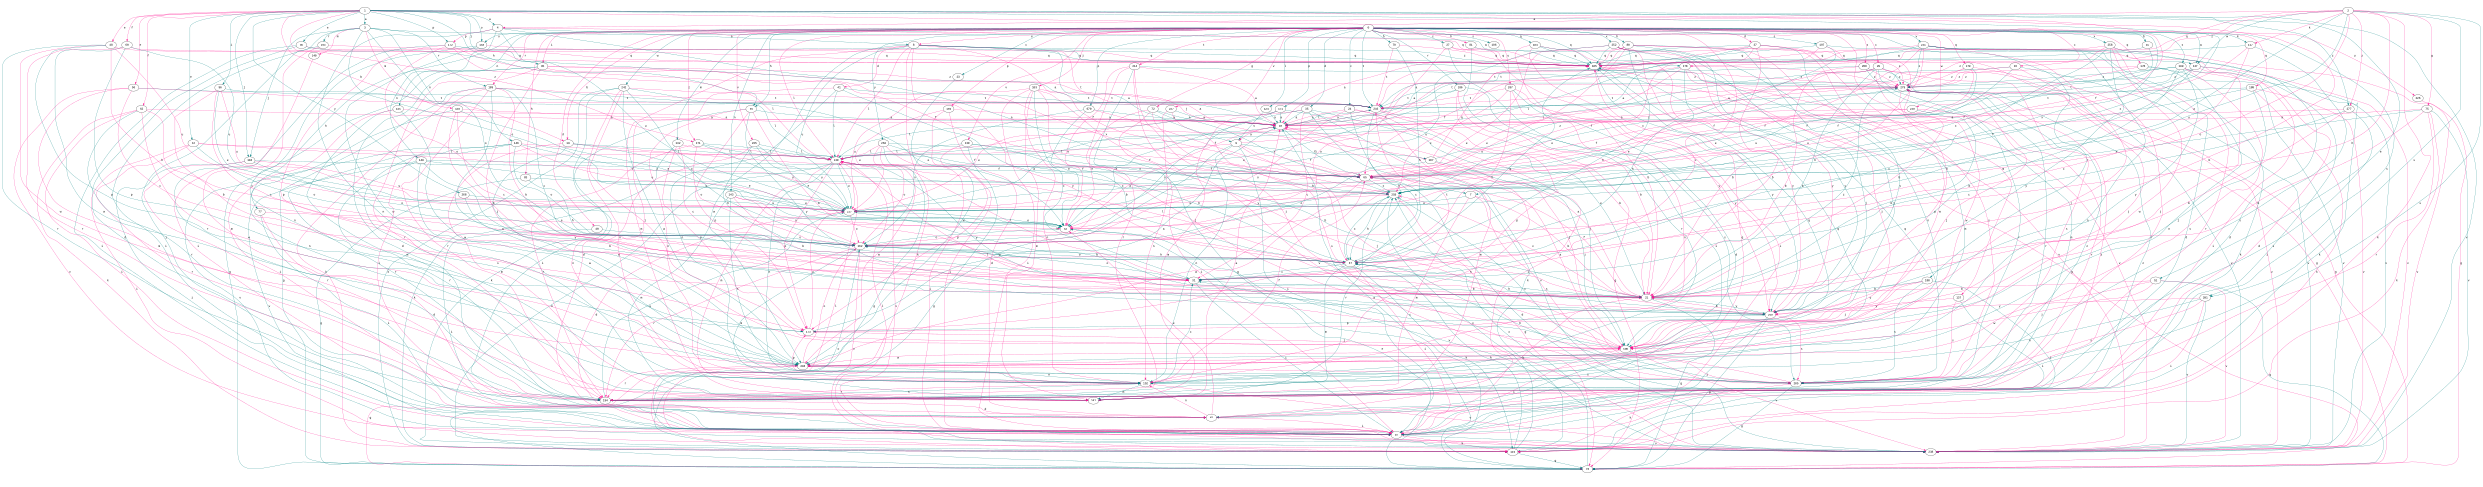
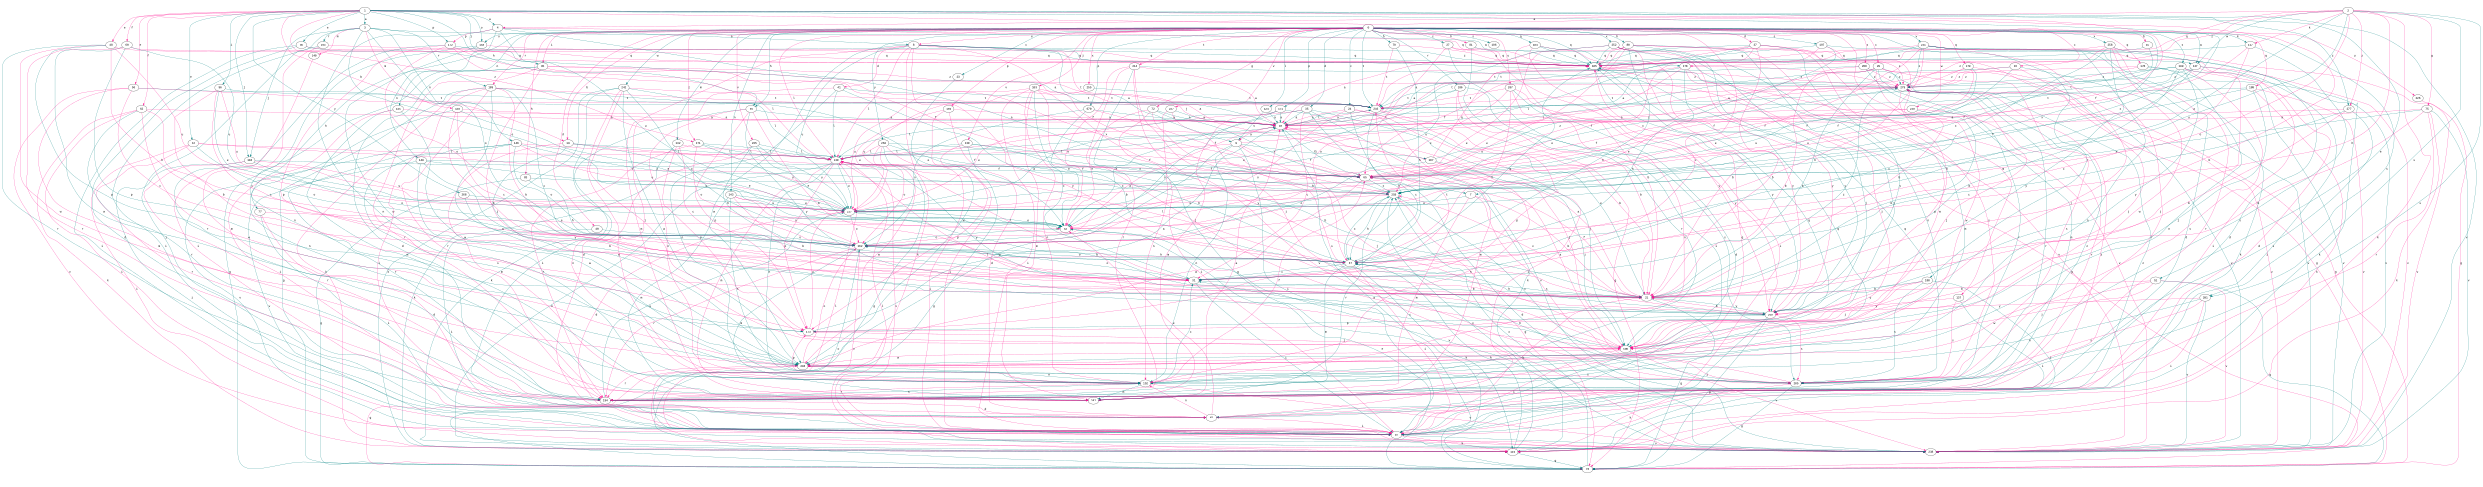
  strict digraph {
    fontname="Liberation Mono"
    node [fontname="Liberation Mono"]
    edge [color=deeppink fontname="Liberation Mono"]
    0
    15
    19
    23
    24
    26
    27
    29
    31
    35
    37
    40
    72
    77
    79
    80
    81
    83
    86
    95
    103
    117
    124
    130
    132
    137
    143
    145
    158
    169
    n31 [label=670]
    171
    178
    179
    180
    184
    185
    186
    188
    189
    196
    197
    199
    200
    201
    214
    216
    226
    230
    231
    235
    237
    239
    242
    247
    252
+   255
    258
    259
    263
    267
    271
    8
    65
    53
    141
    248
    162
    97
    10
    238
    227
    279
    n74 [label=508]
    269
    21
    205
    76
    194
    119
    46
    42
    87
    152
    173
    9
    1
    3
    4
    48
    50
    51
    52
    60
    62
    96
    104
    172
    268
    277
    138
    140
    146
    193
    7
    149
    2
    75
    278
    41
    107
-   0 -> 15 [color=teal label=b]
+   0 -> 15 [label=b]
    0 -> 19 [label=b]
    0 -> 23 [color=teal label=c]
    0 -> 24 [color=teal label=c]
    0 -> 26 [label=c]
    0 -> 27 [color=teal label=c]
    0 -> 29 [label=c]
    0 -> 31 [label=c]
    0 -> 35 [color=teal label=d]
    0 -> 37 [label=d]
    0 -> 40 [label=d]
    0 -> 72 [label=g]
    0 -> 77 [color=teal label=h]
    0 -> 79 [color=teal label=h]
    0 -> 80 [color=teal label=h]
    0 -> 81 [label=h]
    0 -> 83 [label=h]
    0 -> 86 [color=teal label=h]
    0 -> 95 [label=i]
    0 -> 103 [label=j]
    0 -> 117 [color=teal label=k]
    0 -> 124 [color=teal label=l]
    0 -> 130 [label=l]
    0 -> 132 [color=teal label=m]
    0 -> 137 [label=m]
    0 -> 143 [color=teal label=n]
    0 -> 145 [color=teal label=n]
    0 -> 158 [color=teal label=o]
    0 -> 169 [label=p]
    0 -> n31 [color=teal label=p]
    0 -> 171 [color=teal label=p]
    0 -> 178 [label=q]
    0 -> 179 [label=q]
    0 -> 180 [label=q]
    0 -> 184 [color=teal label=q]
    0 -> 185 [color=teal label=q]
    0 -> 186 [color=teal label=r]
    0 -> 188 [color=teal label=r]
    0 -> 189 [label=r]
    0 -> 196 [color=teal label=s]
    0 -> 197 [color=teal label=s]
    0 -> 199 [color=teal label=s]
    0 -> 200 [label=s]
    0 -> 201 [color=teal label=s]
    0 -> 214 [label=t]
    0 -> 216 [color=teal label=t]
    0 -> 226 [label=u]
    0 -> 230 [label=v]
    0 -> 231 [color=teal label=v]
    0 -> 235 [label=v]
    0 -> 237 [label=v]
    0 -> 239 [label=w]
    0 -> 242 [color=teal label=w]
    0 -> 247 [color=teal label=w]
    0 -> 252 [color=teal label=x]
+   0 -> 255 [label=x]
    0 -> 258 [color=teal label=x]
    0 -> 259 [color=teal label=x]
    0 -> 263 [color=teal label=y]
    0 -> 267 [label=y]
    0 -> 271 [label=z]
    0 -> 8 [label=e]
    15 -> 185 [color=teal label=q]
    15 -> 259 [color=teal label=x]
    19 -> 130 [color=teal label=l]
    19 -> 65 [label=f]
    19 -> 53 [color=teal label=e]
    19 -> 141 [label=m]
    19 -> 248 [color=teal label=w]
    23 -> 248 [color=teal label=w]
    24 -> 31 [color=teal label=c]
    24 -> 141 [label=m]
    24 -> 162 [label=o]
    24 -> 97 [label=i]
    24 -> 10 [label=a]
    26 -> 216 [color=teal label=t]
    26 -> 238 [color=teal label=v]
    26 -> 227 [color=teal label=u]
    26 -> 279 [label=z]
    26 -> n74 [label=j]
    27 -> 185 [label=q]
    27 -> 162 [label=o]
    27 -> 97 [color=teal label=i]
    27 -> 269 [label=y]
    29 -> 130 [color=teal label=l]
    29 -> 65 [label=f]
    29 -> 53 [label=e]
    29 -> 248 [label=w]
    29 -> 279 [color=teal label=z]
    29 -> 21 [color=teal label=b]
    29 -> 205 [label=s]
    29 -> 76 [label=g]
    29 -> 194 [color=teal label=r]
    31 -> 130 [label=l]
    31 -> 216 [label=t]
    31 -> 162 [color=teal label=o]
    31 -> 97 [color=teal label=i]
    31 -> 21 [color=teal label=b]
    35 -> 31 [label=c]
    35 -> 53 [color=teal label=e]
    35 -> 10 [color=teal label=a]
    35 -> 238 [color=teal label=v]
    35 -> 227 [label=u]
    35 -> n74 [color=teal label=j]
    35 -> 119 [color=teal label=k]
    37 -> 130 [color=teal label=l]
    37 -> 185 [color=teal label=q]
    37 -> 53 [label=e]
    37 -> 248 [label=w]
    37 -> 10 [label=a]
    37 -> 269 [color=teal label=y]
    37 -> 21 [label=b]
    37 -> 205 [label=s]
    40 -> 162 [color=teal label=o]
    40 -> 97 [color=teal label=i]
    72 -> 259 [color=teal label=x]
    72 -> 53 [label=e]
    72 -> 97 [label=i]
    72 -> 10 [color=teal label=a]
    72 -> 87 [label=h]
    77 -> 53 [label=e]
    77 -> 97 [color=teal label=i]
    77 -> 42 [label=d]
    79 -> 185 [label=q]
    79 -> 216 [label=t]
    79 -> 87 [color=teal label=h]
    80 -> 185 [label=q]
    80 -> 65 [label=f]
    80 -> 162 [label=o]
    80 -> 10 [label=a]
    80 -> 238 [label=v]
    80 -> n74 [color=teal label=j]
    80 -> 269 [color=teal label=y]
    80 -> 76 [label=g]
    80 -> 87 [color=teal label=h]
    81 -> 185 [color=teal label=q]
    81 -> 194 [color=teal label=r]
    83 -> 259 [color=teal label=x]
    83 -> 76 [color=teal label=g]
    83 -> 87 [color=teal label=h]
    86 -> 10 [color=teal label=a]
    86 -> 269 [color=teal label=y]
    86 -> 21 [label=b]
    86 -> 119 [color=teal label=k]
    86 -> 152 [label=n]
    86 -> 173 [label=p]
    95 -> 216 [label=t]
    95 -> 259 [label=x]
    95 -> 279 [label=z]
    95 -> n74 [label=j]
    95 -> 76 [color=teal label=g]
    95 -> 194 [label=r]
    95 -> 42 [color=teal label=d]
    103 -> 31 [color=teal label=c]
    103 -> 216 [label=t]
    103 -> 141 [label=m]
    103 -> 97 [label=i]
    103 -> 227 [label=u]
    103 -> n74 [label=j]
    103 -> 269 [label=y]
    103 -> 152 [label=n]
    117 -> 31 [label=c]
    117 -> 185 [color=teal label=q]
    117 -> 65 [label=f]
    117 -> 205 [color=teal label=s]
    124 -> 10 [color=teal label=a]
    124 -> 9 [color=teal label=v]
    130 -> 65 [label=f]
    130 -> 141 [label=m]
    130 -> 238 [label=v]
    130 -> 227 [color=teal label=u]
    130 -> 269 [color=teal label=y]
    130 -> 119 [color=teal label=k]
    130 -> 152 [color=teal label=n]
    130 -> 173 [label=p]
    132 -> 31 [label=c]
    132 -> 130 [label=l]
    132 -> 119 [color=teal label=k]
    132 -> 173 [label=p]
    137 -> 97 [color=teal label=i]
    137 -> 269 [label=y]
    137 -> 205 [label=s]
    143 -> 141 [color=teal label=m]
    143 -> 162 [label=o]
    143 -> 227 [color=teal label=u]
    143 -> 21 [label=b]
    143 -> 205 [color=teal label=s]
    143 -> 87 [label=h]
    145 -> 141 [color=teal label=m]
    145 -> 248 [color=teal label=w]
    145 -> 97 [label=i]
    145 -> 10 [label=a]
    158 -> 185 [label=q]
    158 -> 248 [color=teal label=w]
    158 -> 152 [color=teal label=n]
    169 -> 97 [label=i]
    169 -> 10 [label=a]
    169 -> 227 [label=u]
    169 -> 42 [label=d]
    n31 -> 65 [label=f]
    n31 -> 53 [color=teal label=e]
    n31 -> 162 [color=teal label=o]
    n31 -> 10 [color=teal label=a]
    171 -> 130 [color=teal label=l]
    171 -> 141 [label=m]
    171 -> 162 [color=teal label=o]
    171 -> 10 [color=teal label=a]
    171 -> 21 [color=teal label=e]
    178 -> 65 [label=f]
    178 -> 238 [color=teal label=v]
    178 -> 279 [label=z]
    178 -> 152 [color=teal label=n]
    179 -> 65 [label=f]
    179 -> 10 [label=a]
    179 -> 227 [color=teal label=u]
    179 -> 279 [label=z]
    179 -> 194 [label=r]
    180 -> 216 [color=teal label=t]
    180 -> 65 [color=teal label=f]
    180 -> 238 [label=v]
    180 -> n74 [color=teal label=j]
    180 -> 119 [label=k]
    184 -> 185 [color=teal label=q]
    184 -> 97 [label=i]
    184 -> 269 [label=y]
    184 -> 21 [label=b]
    184 -> 152 [color=teal label=n]
    185 -> 279 [label=z]
    185 -> 269 [color=teal label=y]
    185 -> 76 [label=g]
    186 -> 216 [color=teal label=t]
    186 -> 53 [color=teal label=e]
    186 -> 21 [label=b]
    186 -> 205 [color=teal label=s]
    186 -> 76 [label=g]
    188 -> 97 [color=teal label=i]
    188 -> n74 [label=j]
    188 -> 269 [label=y]
    188 -> 21 [color=teal label=b]
    188 -> 205 [color=teal label=s]
    189 -> 31 [color=teal label=c]
    189 -> 130 [color=teal label=l]
    189 -> 216 [label=t]
    189 -> 248 [color=teal label=w]
    189 -> 97 [label=i]
    189 -> 21 [label=b]
    189 -> 76 [color=teal label=g]
    189 -> 194 [label=r]
    189 -> 119 [label=k]
    197 -> 185 [color=teal label=q]
    197 -> 216 [label=t]
    197 -> 259 [color=teal label=x]
    197 -> 21 [label=b]
    197 -> 119 [color=teal label=k]
    199 -> 216 [color=teal label=t]
    199 -> 65 [color=teal label=f]
    199 -> 238 [color=teal label=v]
    199 -> 279 [color=teal label=z]
    199 -> 269 [color=teal label=y]
    199 -> 21 [color=teal label=b]
    199 -> 205 [label=s]
    199 -> 42 [label=d]
    200 -> 141 [color=teal label=m]
    200 -> 10 [color=teal label=a]
    200 -> 238 [color=teal label=v]
    200 -> 279 [label=z]
    200 -> 21 [label=b]
    201 -> 97 [label=i]
    201 -> 238 [color=teal label=v]
    201 -> 269 [label=y]
    201 -> 205 [label=s]
    201 -> 152 [color=teal label=n]
    214 -> 53 [label=e]
    214 -> 10 [label=a]
    214 -> 238 [label=v]
    214 -> 279 [color=teal label=z]
    214 -> n74 [label=j]
    214 -> 76 [color=teal label=g]
    214 -> 194 [label=r]
    216 -> 10 [label=a]
    216 -> 21 [label=b]
    216 -> 87 [color=teal label=h]
    216 -> 173 [label=p]
    226 -> 238 [label=v]
    230 -> 130 [color=teal label=l]
    230 -> 65 [color=teal label=f]
    230 -> 21 [color=teal label=b]
    230 -> 76 [color=teal label=g]
    230 -> 173 [label=p]
    231 -> 185 [label=q]
    231 -> 216 [color=teal label=t]
    231 -> 53 [label=e]
    231 -> 97 [label=i]
    231 -> 279 [color=teal label=z]
    231 -> n74 [label=j]
    231 -> 119 [color=teal label=k]
    231 -> 42 [color=teal label=d]
    231 -> 87 [label=h]
    231 -> 152 [color=teal label=n]
    235 -> 130 [color=teal label=l]
    235 -> 53 [color=teal label=e]
    235 -> 227 [color=teal label=u]
    235 -> 87 [color=teal label=h]
    235 -> 152 [label=n]
    237 -> 10 [color=teal label=a]
    237 -> 205 [label=s]
    237 -> 152 [label=n]
    239 -> 65 [label=f]
    239 -> 10 [label=a]
    239 -> 21 [color=teal label=b]
    239 -> 194 [label=r]
    242 -> 216 [label=t]
    242 -> 53 [color=teal label=e]
    242 -> 248 [color=teal label=w]
    242 -> 162 [color=teal label=o]
    242 -> 97 [color=teal label=i]
    242 -> n74 [label=j]
    242 -> 119 [color=teal label=k]
    242 -> 152 [label=n]
    247 -> 65 [color=teal label=f]
    247 -> 97 [color=teal label=i]
    247 -> 238 [label=v]
    247 -> 279 [color=teal label=z]
    247 -> n74 [label=j]
    247 -> 87 [color=teal label=h]
    252 -> 185 [color=teal label=q]
    252 -> 53 [label=e]
    252 -> 141 [color=teal label=m]
    252 -> 227 [color=teal label=u]
    252 -> 279 [label=z]
    252 -> n74 [color=teal label=j]
    252 -> 269 [label=y]
    252 -> 21 [label=b]
+   255 -> 216 [color=teal label=t]
+   255 -> 227 [label=u]
    258 -> 31 [color=teal label=c]
    258 -> 185 [label=q]
    258 -> 248 [label=w]
    258 -> 279 [label=z]
    258 -> 269 [color=teal label=y]
    258 -> 76 [label=g]
    258 -> 194 [label=r]
    258 -> 42 [color=teal label=d]
    259 -> 227 [label=u]
    259 -> 76 [label=g]
    259 -> 194 [color=teal label=r]
    259 -> 87 [color=teal label=h]
    263 -> 130 [label=l]
    263 -> 259 [color=teal label=x]
    263 -> 248 [label=w]
    263 -> 162 [label=o]
    263 -> 97 [label=i]
    263 -> 76 [color=teal label=g]
    263 -> 87 [color=teal label=h]
    267 -> 216 [label=t]
    267 -> 259 [label=x]
    267 -> 269 [label=y]
    267 -> 42 [color=teal label=d]
    267 -> 87 [label=h]
    267 -> 152 [label=n]
    271 -> 130 [color=teal label=l]
    271 -> 65 [color=teal label=f]
    271 -> 162 [label=o]
    271 -> 227 [color=teal label=u]
    271 -> 194 [label=r]
    8 -> 130 [label=l]
    8 -> 185 [color=teal label=q]
    8 -> 65 [label=f]
    8 -> 141 [label=m]
    8 -> 248 [color=teal label=w]
    8 -> 227 [color=teal label=u]
    8 -> 279 [color=teal label=z]
    8 -> 269 [label=y]
    8 -> 119 [label=k]
    8 -> 9 [color=teal label=a]
    8 -> 278 [color=teal label=z]
    8 -> 41 [label=d]
    8 -> 107 [label=j]
    65 -> 259 [color=teal label=x]
    65 -> 248 [label=w]
    53 -> 162 [color=teal label=o]
    53 -> 238 [color=teal label=v]
    141 -> 185 [label=q]
    141 -> 10 [label=a]
    248 -> 185 [color=teal label=q]
    248 -> 162 [label=o]
    248 -> 205 [label=s]
    248 -> 76 [label=g]
    248 -> 194 [label=r]
    248 -> 152 [color=teal label=n]
    162 -> 141 [color=teal label=m]
    162 -> 10 [label=a]
    162 -> 238 [label=v]
    162 -> 194 [label=r]
    162 -> 87 [color=teal label=h]
    97 -> 238 [color=teal label=v]
    97 -> 279 [color=teal label=z]
    97 -> 119 [label=k]
    10 -> 216 [color=teal label=t]
    10 -> 65 [color=teal label=f]
    10 -> n74 [label=j]
    10 -> 9 [label=a]
    238 -> 130 [label=l]
    238 -> 65 [color=teal label=d]
    238 -> 162 [color=teal label=o]
    238 -> 279 [label=z]
    227 -> 53 [color=teal label=e]
    227 -> 162 [label=o]
    227 -> 10 [color=teal label=a]
    227 -> 21 [color=teal label=b]
    227 -> 42 [label=d]
    279 -> 216 [label=t]
    279 -> n74 [label=j]
    279 -> 194 [color=teal label=r]
    279 -> 173 [label=p]
    n74 -> 31 [color=teal label=c]
    n74 -> 130 [label=l]
    n74 -> 248 [label=w]
    n74 -> 97 [label=i]
    n74 -> 238 [label=v]
    269 -> 97 [color=teal label=i]
    269 -> 21 [label=b]
    269 -> 205 [label=s]
    269 -> 76 [color=teal label=g]
    269 -> 87 [color=teal label=h]
    269 -> 173 [color=teal label=p]
    21 -> 259 [label=x]
    21 -> 65 [label=f]
    21 -> 10 [label=a]
    21 -> 279 [color=teal label=z]
    21 -> 269 [color=teal label=y]
    21 -> 76 [color=teal label=g]
    205 -> 185 [color=teal label=q]
    205 -> 259 [color=teal label=x]
    205 -> 10 [label=a]
    205 -> 76 [color=teal label=g]
    205 -> 119 [label=k]
    205 -> 87 [color=teal label=h]
    76 -> 259 [color=teal label=x]
    76 -> 53 [color=teal label=e]
    76 -> 10 [color=teal label=a]
    194 -> 227 [color=teal label=u]
    194 -> 279 [color=teal label=z]
    194 -> 42 [label=d]
    194 -> 152 [color=teal label=n]
    119 -> 130 [label=l]
    119 -> 259 [color=teal label=x]
    119 -> 76 [color=teal label=g]
    119 -> 87 [color=teal label=h]
    46 -> 185 [label=q]
    46 -> 97 [color=teal label=i]
    46 -> 10 [color=teal label=a]
    46 -> 42 [color=teal label=d]
    42 -> 53 [label=e]
    42 -> 97 [label=i]
    42 -> 279 [label=z]
    42 -> 21 [label=b]
    42 -> 152 [label=n]
    87 -> 31 [color=teal label=c]
    87 -> 130 [label=l]
    87 -> 185 [color=teal label=q]
    87 -> 259 [color=teal label=x]
    87 -> 141 [color=teal label=m]
    87 -> 162 [color=teal label=o]
    87 -> 97 [label=i]
    87 -> 119 [color=teal label=k]
    152 -> 31 [color=teal label=c]
    152 -> 185 [color=teal label=q]
    152 -> 65 [label=f]
    152 -> 141 [color=teal label=m]
    152 -> 238 [label=v]
    152 -> 194 [label=r]
    152 -> 173 [label=p]
    173 -> 10 [color=teal label=a]
    173 -> 227 [label=u]
    173 -> n74 [label=j]
    9 -> 130 [label=l]
    9 -> 65 [label=f]
    9 -> 248 [color=teal label=w]
    9 -> 97 [color=teal label=i]
    9 -> 279 [label=z]
    9 -> n74 [label=j]
    9 -> 152 [color=teal label=n]
    9 -> 107 [color=teal label=j]
    1 -> 19 [label=b]
    1 -> 86 [color=teal label=h]
    1 -> 95 [color=teal label=i]
    1 -> 158 [color=teal label=o]
    1 -> 259 [color=teal label=x]
    1 -> 271 [label=z]
    1 -> 65 [label=f]
    1 -> 238 [color=teal label=v]
    1 -> 21 [label=b]
    1 -> 46 [color=teal label=e]
    1 -> 3 [color=teal label=a]
    1 -> 4 [color=teal label=a]
    1 -> 48 [label=e]
    1 -> 50 [label=e]
    1 -> 51 [color=teal label=e]
    1 -> 52 [color=teal label=e]
    1 -> 60 [label=f]
    1 -> 62 [label=f]
    1 -> 96 [color=teal label=i]
    1 -> 104 [color=teal label=j]
    1 -> 172 [color=teal label=p]
    1 -> 268 [color=teal label=y]
    1 -> 277 [color=teal label=z]
    3 -> 189 [color=teal label=r]
    3 -> 247 [color=teal label=w]
    3 -> 53 [color=teal label=e]
    3 -> 162 [color=teal label=o]
    3 -> 97 [color=teal label=i]
    3 -> 104 [color=teal label=j]
    3 -> 138 [label=m]
    3 -> 140 [label=m]
    3 -> 146 [color=teal label=n]
    3 -> 193 [color=teal label=r]
    4 -> 185 [label=q]
    4 -> 8 [color=teal label=a]
    4 -> 227 [color=teal label=u]
    4 -> 152 [color=teal label=n]
    4 -> 172 [label=p]
    4 -> 7 [color=teal label=a]
    4 -> 149 [color=teal label=n]
    48 -> 185 [label=q]
    48 -> 248 [label=w]
    48 -> 227 [label=u]
    48 -> 194 [color=teal label=r]
    48 -> 87 [label=h]
    48 -> 173 [color=teal label=p]
    50 -> 31 [label=c]
    50 -> 216 [color=teal label=t]
    50 -> 141 [label=m]
    50 -> 10 [label=a]
    50 -> 238 [label=v]
    51 -> 248 [label=w]
    51 -> 238 [label=v]
    51 -> n74 [label=j]
    51 -> 21 [label=b]
    51 -> 76 [color=teal label=g]
    52 -> 130 [label=l]
    52 -> 259 [label=x]
    52 -> 162 [color=teal label=o]
    52 -> 97 [label=i]
    52 -> 194 [label=r]
    60 -> 185 [label=q]
    60 -> 248 [color=teal label=w]
    60 -> 227 [color=teal label=u]
    60 -> 194 [label=r]
    60 -> 173 [color=teal label=p]
    62 -> 31 [label=c]
    62 -> 248 [label=w]
    62 -> 97 [label=i]
    62 -> 10 [label=a]
    62 -> 194 [color=teal label=r]
    62 -> 119 [label=k]
    96 -> 31 [label=c]
    96 -> 216 [color=teal label=t]
    96 -> 53 [color=teal label=e]
    96 -> 227 [label=u]
    96 -> 21 [label=b]
    104 -> 65 [color=teal label=f]
    104 -> 162 [color=teal label=o]
    104 -> 97 [color=teal label=i]
    104 -> 227 [label=u]
    104 -> 194 [label=r]
    172 -> 130 [label=l]
    172 -> 185 [color=teal label=q]
    172 -> 65 [label=f]
    172 -> 162 [label=o]
    172 -> 194 [color=teal label=r]
    172 -> 173 [label=p]
    268 -> 227 [color=teal label=u]
    268 -> 21 [color=teal label=b]
    277 -> 31 [color=teal label=c]
    277 -> 10 [label=a]
    277 -> 21 [label=b]
    277 -> 205 [color=teal label=s]
    138 -> 31 [label=c]
    138 -> 53 [color=teal label=e]
    138 -> 10 [label=a]
    138 -> 21 [label=b]
    138 -> 152 [color=teal label=n]
    140 -> 97 [label=i]
    146 -> 130 [label=l]
    146 -> 259 [color=teal label=x]
    146 -> 162 [color=teal label=o]
    146 -> 238 [color=teal label=v]
    146 -> 227 [label=u]
    146 -> 205 [color=teal label=s]
    146 -> 194 [color=teal label=r]
    193 -> 185 [label=q]
    193 -> 141 [label=m]
    193 -> 97 [color=teal label=i]
    7 -> 141 [label=m]
    7 -> 227 [color=teal label=u]
    7 -> 21 [label=b]
    7 -> 205 [label=s]
    149 -> 65 [color=teal label=f]
    149 -> 248 [color=teal label=w]
    149 -> 238 [color=teal label=v]
    149 -> 227 [color=teal label=u]
    149 -> 269 [color=teal label=y]
-   149 -> 194 [color=teal label=r]
    2 -> 117 [label=k]
    2 -> 185 [label=q]
    2 -> 201 [color=teal label=s]
    2 -> 247 [color=teal label=w]
    2 -> 162 [label=o]
    2 -> 227 [color=teal label=u]
    2 -> 205 [color=teal label=s]
    2 -> 119 [label=k]
    2 -> 87 [label=h]
    2 -> 4 [label=a]
    2 -> 277 [label=z]
    2 -> 7 [color=teal label=a]
    2 -> 75 [label=g]
    2 -> 278 [label=z]
    75 -> 259 [color=teal label=x]
    75 -> 10 [label=a]
    75 -> 238 [color=teal label=v]
    75 -> 21 [label=b]
    75 -> 194 [label=r]
    75 -> 119 [label=k]
    278 -> 130 [label=l]
    278 -> 10 [color=teal label=a]
    278 -> 238 [label=v]
    278 -> 227 [label=u]
    278 -> 279 [label=z]
    278 -> n74 [label=j]
    278 -> 87 [color=teal label=h]
    41 -> 130 [color=teal label=l]
    41 -> 216 [color=teal label=t]
    41 -> 21 [color=teal label=b]
    41 -> 42 [label=d]
    41 -> 152 [color=teal label=n]
    107 -> 185 [label=q]
    107 -> 162 [color=teal label=o]
    107 -> 279 [color=teal label=z]
    107 -> n74 [color=teal label=j]
    107 -> 152 [label=n]
  }
